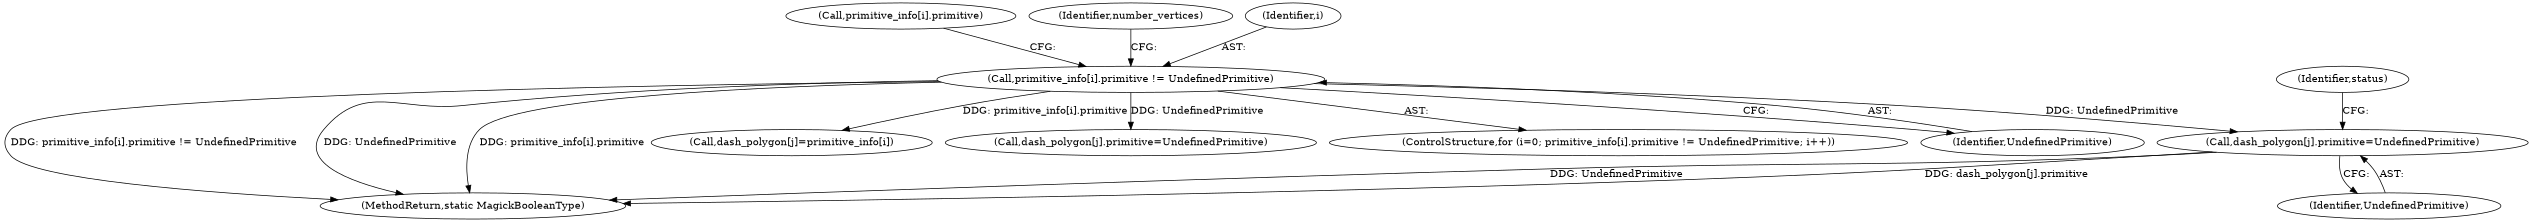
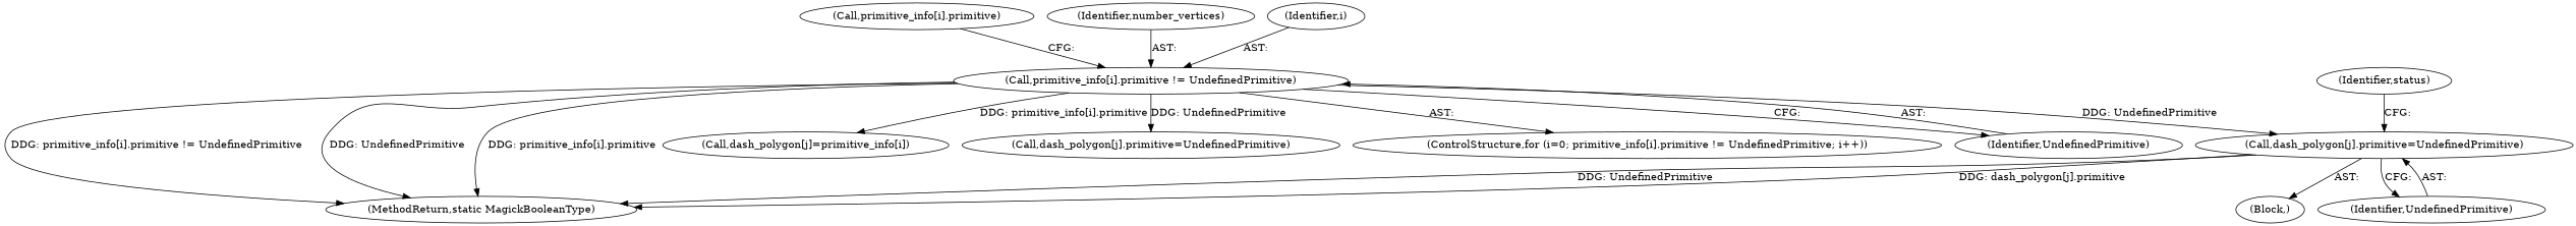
  digraph {
    n1 [label="(Call,dash_polygon[j].primitive=UndefinedPrimitive)"]
    n2 [label="(MethodReturn,static MagickBooleanType)"]
+   n3 [label="(Block,)"]
    n4 [label="(Identifier,UndefinedPrimitive)"]
    n5 [label="(Call,primitive_info[i].primitive != UndefinedPrimitive)"]
    n6 [label="(Call,dash_polygon[j]=primitive_info[i])"]
    n7 [label="(Call,dash_polygon[j].primitive=UndefinedPrimitive)"]
    n8 [label="(ControlStructure,for (i=0; primitive_info[i].primitive != UndefinedPrimitive; i++))"]
    n9 [label="(Identifier,UndefinedPrimitive)"]
    n10 [label="(Call,primitive_info[i].primitive)"]
    n11 [label="(Identifier,number_vertices)"]
    n12 [label="(Identifier,status)"]
    n13 [label="(Identifier,i)"]
    n1 -> n2 [label="DDG: UndefinedPrimitive"]
    n1 -> n2 [label="DDG: dash_polygon[j].primitive"]
+   n1 -> n3 [label="AST: "]
    n1 -> n4 [label="CFG: "]
    n4 -> n1 [label="AST: "]
    n5 -> n1 [label="DDG: UndefinedPrimitive"]
    n5 -> n2 [label="DDG: primitive_info[i].primitive != UndefinedPrimitive"]
    n5 -> n2 [label="DDG: UndefinedPrimitive"]
    n5 -> n2 [label="DDG: primitive_info[i].primitive"]
    n5 -> n6 [label="DDG: primitive_info[i].primitive"]
    n5 -> n7 [label="DDG: UndefinedPrimitive"]
    n5 -> n8 [label="AST: "]
    n5 -> n9 [label="CFG: "]
    n9 -> n5 [label="AST: "]
    n10 -> n5 [label="CFG: "]
-   n11 -> n5 [label="CFG: "]
+   n11 -> n5 [label="AST: "]
    n12 -> n1 [label="CFG: "]
    n13 -> n5 [label="AST: "]
  }
